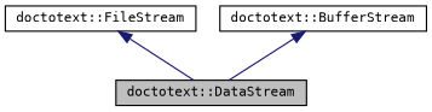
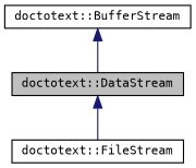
  digraph {
    fontname="DejaVu Sans Mono"
    node [color=black fillcolor=white fontname="DejaVu Sans Mono" fontsize=10 shape=record style=filled]
    edge [color=midnightblue dir=back fontname="DejaVu Sans Mono" fontsize=10 labelfontname=Helvetica labelfontsize=10 style=solid]
    n1 [fillcolor=grey75 fontcolor=black height=0.2 label="doctotext::DataStream" width=0.4]
    n2 [height=0.2 label="doctotext::FileStream" width=0.4]
    n3 [height=0.2 label="doctotext::BufferStream" width=0.4]
-   n2 -> n1
+   n1 -> n2
    n3 -> n1
  }
